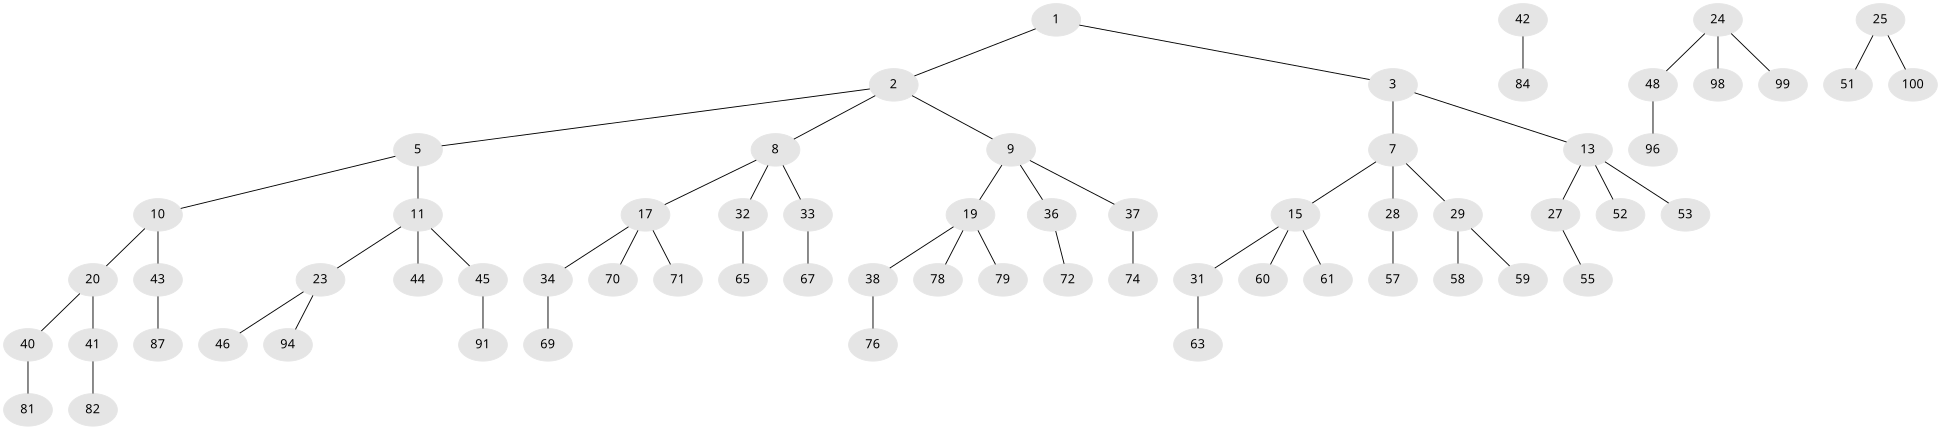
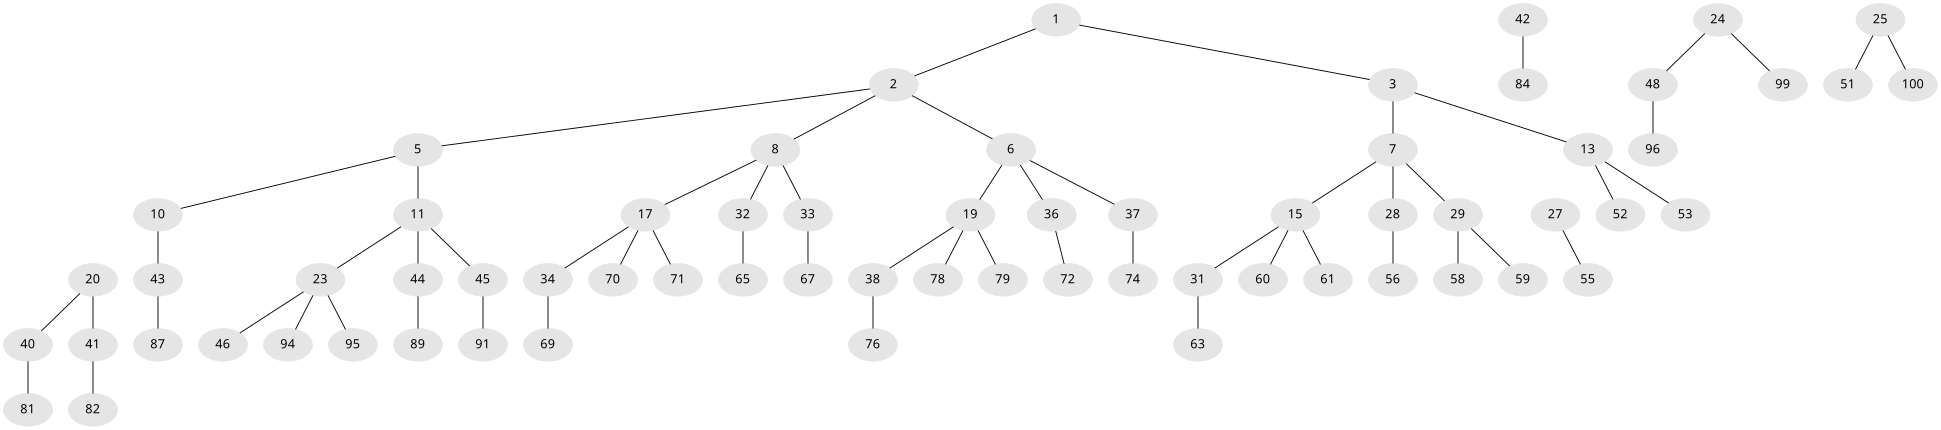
  graph {
    fontname="Noto Sans"
    node [color=gray90 fontname="Noto Sans" latent=0.2 style=filled]
    edge [fontname="Noto Sans"]
    2 [latent=1 super="+4"]
    5 [latent=0.5]
    8 [latent=0.333333 super="+16"]
-   9 [latent=0.333333 super="+18"]
+   9 [latent=0.333333 super="+18" label=6]
    1 [latent=""]
    3 [latent=1 super="+6"]
    7 [latent=0.5 super="+14"]
    13 [latent=0.333333 super="+26"]
    10 [latent=0.333333 super="+21"]
    11 [latent=0.333333 super="+22"]
    17 [latent=0.25 super="+35"]
    32 [super="+64"]
    33 [super="+66"]
    19 [latent=0.25 super="+39"]
    36 [super="+73"]
    37 [super="+75"]
    15 [latent=0.333333 super="+30"]
    28 [latent=0.25 super="+56"]
    29 [latent=0.25]
    27 [latent=0.25 super="+54"]
    52
    53
    20 [latent=0.25]
    43 [super="+86"]
    23 [latent=0.25 super="+47"]
    44 [super="+88"]
    45 [super="+90"]
    31 [latent=0.25 super="+62"]
    60
    61
-   57
+   57 [label=56]
    58
    59
    34 [super="+68"]
    70 [latent=0.166667]
    71 [latent=0.166667]
    65 [latent=0.166667]
    67 [latent=0.166667]
    38 [super="+77"]
    78 [latent=0.166667]
    79 [latent=0.166667]
    72 [latent=0.166667]
    74 [latent=0.166667]
    40 [super="+80"]
    41 [super="+83"]
    42 [super="+85"]
    84 [latent=0.166667]
    87 [latent=0.166667]
    46 [super="+93"]
    94 [latent=0.166667]
+   95 [latent=0.166667]
+   89 [latent=0.166667]
    91 [latent=0.166667]
    24 [latent=0.25 super="+49"]
    48 [super="+97"]
-   98 [latent=0.166667]
    99 [latent=0.166667]
    25 [latent=0.25 super="+50"]
    51
    100 [latent=0.166667]
    55
    63
    69 [latent=0.166667]
    76 [latent=0.166667]
    81 [latent=0.166667]
    82 [latent=0.166667]
    96 [latent=0.166667]
    2 -- 5
    2 -- 8
    2 -- 9
    5 -- 10
    5 -- 11
    8 -- 17
    8 -- 32
    8 -- 33
    9 -- 19
    9 -- 36
    9 -- 37
    1 -- 2
    1 -- 3
    3 -- 7
    3 -- 13
    7 -- 15
    7 -- 28
    7 -- 29
-   13 -- 27
    13 -- 52
    13 -- 53
-   10 -- 20
    10 -- 43
    11 -- 23
    11 -- 44
    11 -- 45
    17 -- 34
    17 -- 70
    17 -- 71
    32 -- 65
    33 -- 67
    19 -- 38
    19 -- 78
    19 -- 79
    36 -- 72
    37 -- 74
    15 -- 31
    15 -- 60
    15 -- 61
    28 -- 57
    29 -- 58
    29 -- 59
    27 -- 55
    20 -- 40
    20 -- 41
    43 -- 87
    23 -- 46
    23 -- 94
+   23 -- 95
+   44 -- 89
    45 -- 91
    31 -- 63
    34 -- 69
    38 -- 76
    40 -- 81
    41 -- 82
    42 -- 84
    24 -- 48
-   24 -- 98
    24 -- 99
    48 -- 96
    25 -- 51
    25 -- 100
  }
